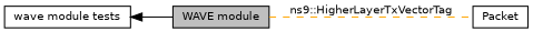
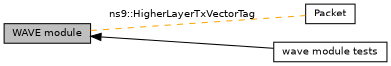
  digraph {
    rankdir=LR
    node [color=black fillcolor=white fontname=Helvetica fontsize=10 shape=box style=filled]
    edge [fontname=Helvetica fontsize=10 labelfontname=Helvetica labelfontsize=10 shape=plaintext]
    n1 [height=0.2 label=Packet width=0.4]
    n2 [height=0.2 label="wave module tests" width=0.4]
    n3 [fillcolor=grey75 fontcolor=black height=0.2 label="WAVE module" width=0.4]
    n3 -> n1 [color=orange dir=none label="ns9::HigherLayerTxVectorTag" style=dashed]
-   n2 -> n3 [dir=back style=solid]
+   n3 -> n2 [dir=back style=solid]
  }
